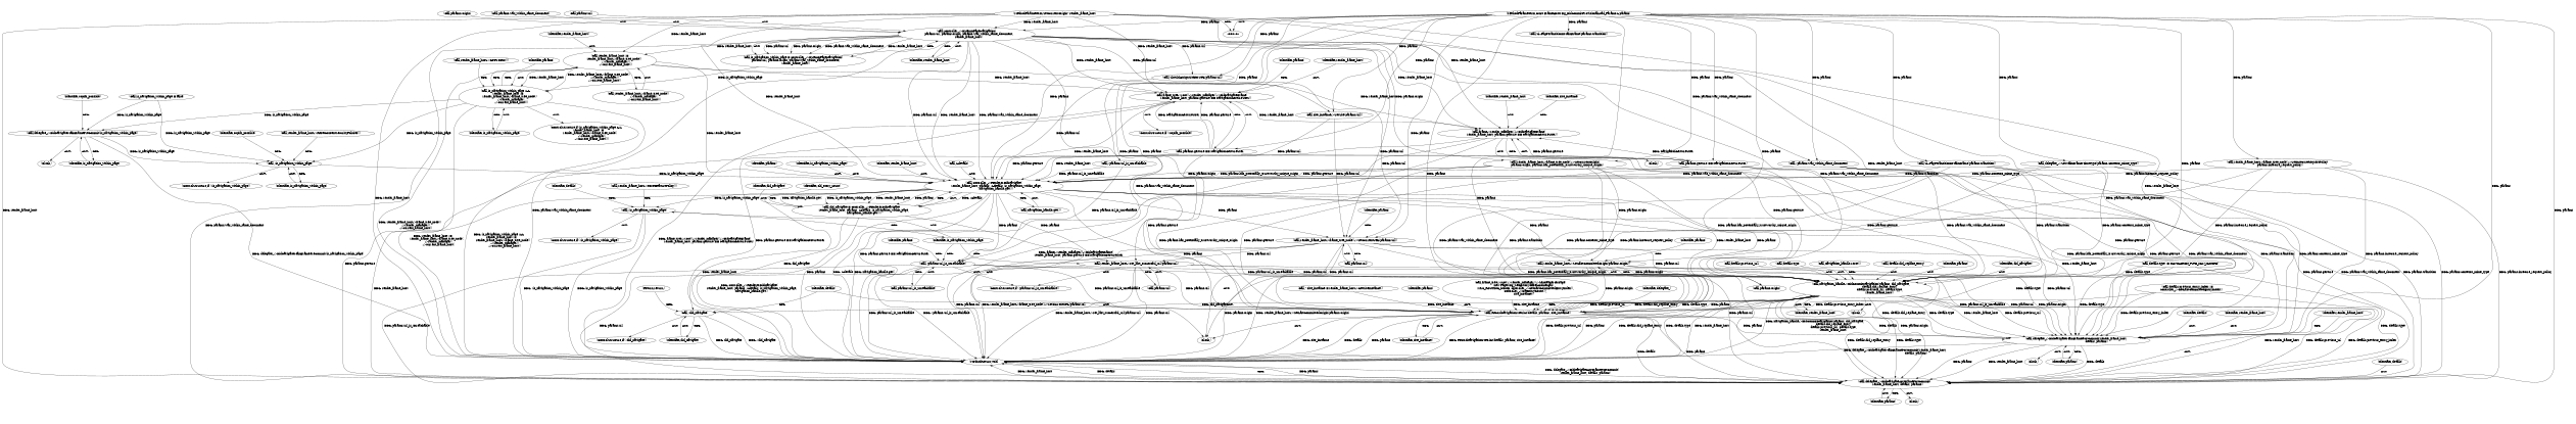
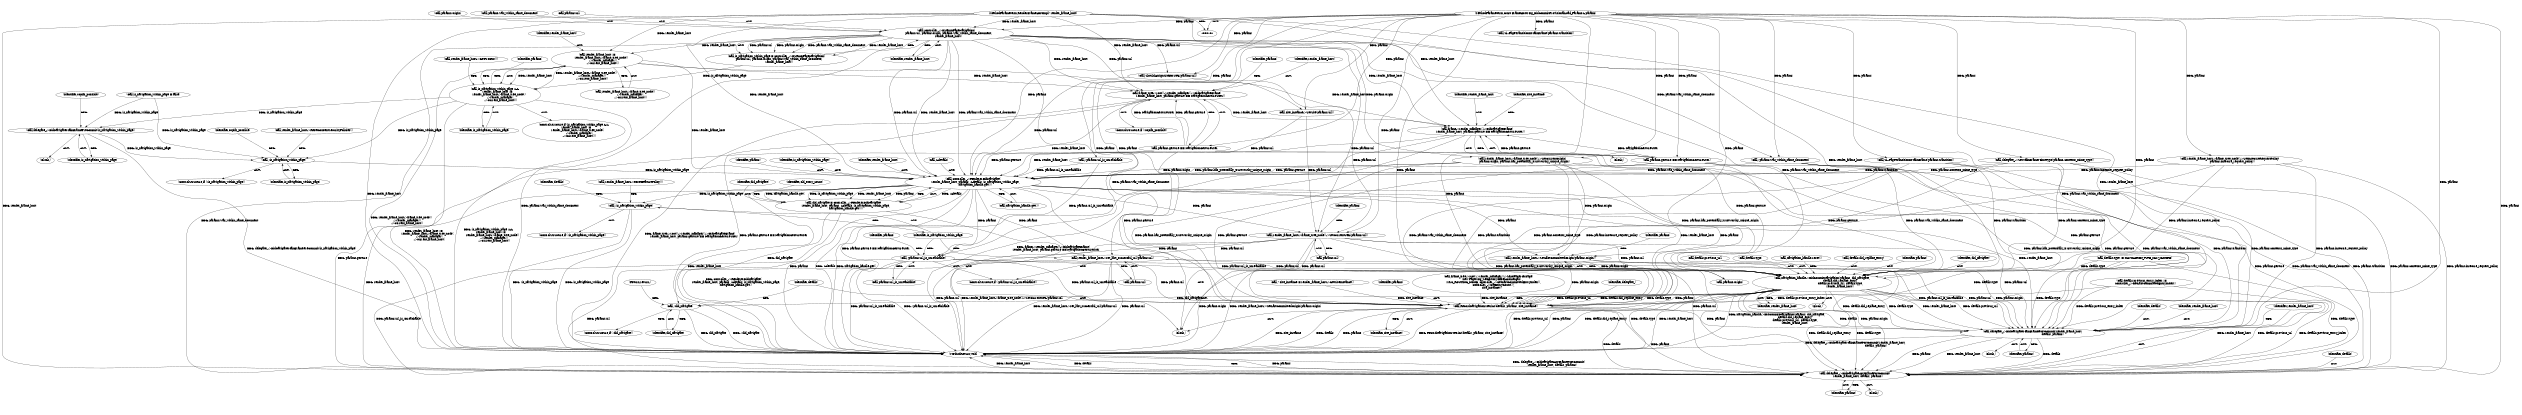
  digraph {
    n1 [label="(Call,render_frame_host !=\n          render_frame_host->frame_tree_node()\n              ->render_manager()\n              ->current_frame_host())"]
    n2 [label="(Call,is_navigation_within_page &&\n      render_frame_host !=\n          render_frame_host->frame_tree_node()\n              ->render_manager()\n              ->current_frame_host())"]
    n3 [label="(Call,controller_->RendererDidNavigate(\n      render_frame_host, params, &details, is_navigation_within_page,\n      navigation_handle.get()))"]
    n4 [label="(Call,frame_tree->root()->render_manager()->DidNavigateFrame(\n          render_frame_host, params.gesture == NavigationGestureUser))"]
    n5 [label="(Call,frame->render_manager()->DidNavigateFrame(\n        render_frame_host, params.gesture == NavigationGestureUser))"]
    n6 [label="(Call,render_frame_host->frame_tree_node()\n              ->render_manager()\n              ->current_frame_host())"]
    n7 [label="(MethodReturn,void)"]
    n8 [label="(Call,delegate_->DidNavigateMainFramePreCommit(is_navigation_within_page))"]
    n9 [label="(Call,!is_navigation_within_page)"]
    n10 [label="(ControlStructure,if (is_navigation_within_page &&\n      render_frame_host !=\n          render_frame_host->frame_tree_node()\n              ->render_manager()\n              ->current_frame_host()))"]
    n11 [label="(Identifier,is_navigation_within_page)"]
    n12 [label="(Call,render_frame_host->frame_tree_node()->SetCurrentURL(params.url))"]
    n13 [label="(Call,navigation_handle->DidCommitNavigation(params, did_navigate,\n                                           details.did_replace_entry,\n                                           details.previous_url, details.type,\n                                           render_frame_host))"]
    n14 [label="(Call,RecordNavigationMetrics(details, params, site_instance))"]
    n15 [label="(Call,delegate_->DidNavigateMainFramePostCommit(render_frame_host,\n                                                details, params))"]
    n16 [label="(Call,delegate_->DidNavigateAnyFramePostCommit(\n        render_frame_host, details, params))"]
    n17 [label="(Call,render_frame_host->set_last_successful_url(params.url))"]
    n18 [label="(Call,render_frame_host->SetLastCommittedOrigin(params.origin))"]
    n19 [label="(Call,!params.url_is_unreachable)"]
    n20 [label="(Call,did_navigate = controller_->RendererDidNavigate(\n      render_frame_host, params, &details, is_navigation_within_page,\n      navigation_handle.get()))"]
    n21 [label="(Call,!is_navigation_within_page)"]
    n22 [label="(Call,navigation_handle.get())"]
    n23 [label="(Call,params.gesture == NavigationGestureUser)"]
    n24 [label="(ControlStructure,if (!oopifs_possible))"]
    n25 [label="(Call,params.gesture == NavigationGestureUser)"]
    n26 [label="(Block,)"]
    n27 [label="(Call,controller_->IsURLInPageNavigation(\n      params.url, params.origin, params.was_within_same_document,\n      render_frame_host))"]
    n28 [label="(Identifier,render_frame_host)"]
    n29 [label="(Call,render_frame_host->frame_tree_node()->SetCurrentOrigin(\n      params.origin, params.has_potentially_trustworthy_unique_origin))"]
    n30 [label="(Call,is_navigation_within_page = controller_->IsURLInPageNavigation(\n      params.url, params.origin, params.was_within_same_document,\n      render_frame_host))"]
    n31 [label="(Call,ShouldAssignSiteForURL(params.url))"]
    n32 [label="(Call,site_instance->SetSite(params.url))"]
    n33 [label="(Call,!params.was_within_same_document)"]
    n34 [label="(Block,)"]
    n35 [label="(Call,params.url)"]
    n36 [label="(Call,!did_navigate)"]
    n37 [label="(Identifier,render_frame_host)"]
    n38 [label="(Block,)"]
    n39 [label="(Identifier,site_instance)"]
    n40 [label="(Block,)"]
    n41 [label="(Identifier,params)"]
    n42 [label="(Identifier,params)"]
    n43 [label="(Block,)"]
    n44 [label="(MethodParameterIn,const FrameHostMsg_DidCommitProvisionalLoad_Params& params)"]
    n45 [label="(Call,ui::PageTransitionIsMainFrame(params.transition))"]
    n46 [label="(Call,delegate_->SetMainFrameMimeType(params.contents_mime_type))"]
    n47 [label="(Call,!params.url_is_unreachable)"]
    n48 [label="(Call,render_frame_host->frame_tree_node()->SetInsecureRequestPolicy(\n      params.insecure_request_policy))"]
    n49 [label="(Call,ui::PageTransitionIsMainFrame(params.transition))"]
    1000101
    n51 [label="(Call,params.url)"]
    n52 [label="(ControlStructure,if (!params.url_is_unreachable))"]
    n53 [label="(Call,params.origin)"]
    n54 [label="(Call,params.url_is_unreachable)"]
-   n55 [label="(MethodParameterIn,SetCurrentOrigin* render_frame_host)"]
+   n55 [label="(MethodParameterIn,RenderFrameHostImpl* render_frame_host)"]
    n56 [label="(Block,)"]
    n57 [label="(Identifier,is_navigation_within_page)"]
    n58 [label="(Identifier,is_navigation_within_page)"]
    n59 [label="(ControlStructure,if (!is_navigation_within_page))"]
    n60 [label="(Identifier,is_navigation_within_page)"]
    n61 [label="(ControlStructure,if (!is_navigation_within_page))"]
    n62 [label="(Identifier,did_navigate)"]
    n63 [label="(ControlStructure,if (!did_navigate))"]
    n64 [label="(Identifier,params)"]
    n65 [label="(Call,frame_tree->root()->render_manager()->SendPageMessage(\n        new PageMsg_SetHistoryOffsetAndLength(\n            MSG_ROUTING_NONE, controller_->GetLastCommittedEntryIndex(),\n            controller_->GetEntryCount()),\n        site_instance))"]
    n66 [label="(Identifier,site_instance)"]
    n67 [label="(Identifier,details)"]
    n68 [label="(Call,render_frame_host->ResetContentSecurityPolicies())"]
    n69 [label="(Identifier,details)"]
    n70 [label="(Identifier,delegate_)"]
    n71 [label="(Call,details.previous_url)"]
    n72 [label="(Call,details.previous_entry_index !=\n          controller_->GetLastCommittedEntryIndex())"]
    n73 [label="(Identifier,render_frame_host)"]
    n74 [label="(Call,details.type)"]
    n75 [label="(Call,params.origin)"]
    n76 [label="(Call,render_frame_host->ResetFeaturePolicy())"]
    n77 [label="(Identifier,params)"]
    n78 [label="(Call,navigation_handle.reset())"]
    n79 [label="(Identifier,details)"]
    n80 [label="(Call,details.type != NAVIGATION_TYPE_NAV_IGNORE)"]
    n81 [label="(Return,return;)"]
    n82 [label="(Identifier,is_navigation_within_page)"]
    n83 [label="(Call,* site_instance = render_frame_host->GetSiteInstance())"]
    n84 [label="(Identifier,render_frame_host)"]
    n85 [label="(Call,details.did_replace_entry)"]
    n86 [label="(Identifier,oopifs_possible)"]
    n87 [label="(Identifier,did_navigate)"]
    n88 [label="(Identifier,params)"]
    n89 [label="(Identifier,oopifs_possible)"]
    n90 [label="(Identifier,old_entry_count)"]
    n91 [label="(Identifier,params)"]
    n92 [label="(Call,params.was_within_same_document)"]
    n93 [label="(Call,is_navigation_within_page = false)"]
    n94 [label="(Identifier,params)"]
    n95 [label="(Identifier,render_frame_host)"]
    n96 [label="(Identifier,did_navigate)"]
    n97 [label="(Identifier,render_frame_host)"]
    n98 [label="(Identifier,render_frame_host)"]
    n99 [label="(Identifier,details)"]
    n100 [label="(Call,render_frame_host->GetProcess())"]
    n101 [label="(Identifier,render_frame_host)"]
    n102 [label="(Call,params.url)"]
    n103 [label="(Call,&details)"]
    n104 [label="(Identifier,params)"]
    n105 [label="(Identifier,params)"]
    n106 [label="(Identifier,params)"]
    n1 -> n2 [label="AST: "]
    n1 -> n2 [label="DDG: render_frame_host"]
    n1 -> n2 [label="DDG: render_frame_host->frame_tree_node()\n              ->render_manager()\n              ->current_frame_host()"]
    n1 -> n3 [label="DDG: render_frame_host"]
    n1 -> n4 [label="DDG: render_frame_host"]
    n1 -> n5 [label="DDG: render_frame_host"]
    n1 -> n6 [label="CFG: "]
    n1 -> n7 [label="DDG: render_frame_host->frame_tree_node()\n              ->render_manager()\n              ->current_frame_host()"]
    n2 -> n1 [label="CFG: "]
    n2 -> n7 [label="DDG: is_navigation_within_page &&\n      render_frame_host !=\n          render_frame_host->frame_tree_node()\n              ->render_manager()\n              ->current_frame_host()"]
    n2 -> n7 [label="DDG: render_frame_host !=\n          render_frame_host->frame_tree_node()\n              ->render_manager()\n              ->current_frame_host()"]
    n2 -> n8 [label="DDG: is_navigation_within_page"]
    n2 -> n9 [label="DDG: is_navigation_within_page"]
    n2 -> n10 [label="AST: "]
    n2 -> n11 [label="CFG: "]
    n3 -> n7 [label="DDG: navigation_handle.get()"]
    n3 -> n7 [label="DDG: render_frame_host"]
    n3 -> n7 [label="DDG: params"]
    n3 -> n7 [label="DDG: &details"]
    n3 -> n12 [label="DDG: params"]
    n3 -> n13 [label="DDG: params"]
    n3 -> n13 [label="DDG: render_frame_host"]
    n3 -> n14 [label="DDG: params"]
    n3 -> n15 [label="DDG: render_frame_host"]
    n3 -> n16 [label="DDG: render_frame_host"]
    n3 -> n17 [label="DDG: params"]
    n3 -> n18 [label="DDG: params"]
    n3 -> n19 [label="DDG: params"]
    n3 -> n20 [label="AST: "]
    n3 -> n20 [label="DDG: &details"]
    n3 -> n20 [label="DDG: navigation_handle.get()"]
    n3 -> n20 [label="DDG: is_navigation_within_page"]
    n3 -> n20 [label="DDG: render_frame_host"]
    n3 -> n20 [label="DDG: params"]
    n3 -> n21 [label="DDG: is_navigation_within_page"]
    n3 -> n22 [label="CFG: "]
    n4 -> n3 [label="DDG: render_frame_host"]
    n4 -> n5 [label="DDG: render_frame_host"]
    n4 -> n7 [label="DDG: frame_tree->root()->render_manager()->DidNavigateFrame(\n          render_frame_host, params.gesture == NavigationGestureUser)"]
    n4 -> n7 [label="DDG: params.gesture == NavigationGestureUser"]
    n4 -> n23 [label="CFG: "]
    n4 -> n24 [label="AST: "]
    n5 -> n3 [label="DDG: render_frame_host"]
    n5 -> n7 [label="DDG: frame->render_manager()->DidNavigateFrame(\n        render_frame_host, params.gesture == NavigationGestureUser)"]
    n5 -> n7 [label="DDG: params.gesture == NavigationGestureUser"]
    n5 -> n25 [label="CFG: "]
    n5 -> n26 [label="AST: "]
    n6 -> n1 [label="AST: "]
    n7 -> n16 [label="CFG: "]
    n8 -> n7 [label="DDG: delegate_->DidNavigateMainFramePreCommit(is_navigation_within_page)"]
    n8 -> n9 [label="DDG: is_navigation_within_page"]
    n8 -> n56 [label="AST: "]
    n8 -> n57 [label="CFG: "]
    n9 -> n3 [label="DDG: is_navigation_within_page"]
    n9 -> n58 [label="CFG: "]
    n9 -> n59 [label="AST: "]
    n11 -> n2 [label="AST: "]
    n12 -> n7 [label="DDG: render_frame_host->frame_tree_node()->SetCurrentURL(params.url)"]
    n12 -> n7 [label="DDG: params.url"]
    n12 -> n13 [label="DDG: params.url"]
    n12 -> n14 [label="DDG: params.url"]
    n12 -> n15 [label="DDG: params.url"]
    n12 -> n16 [label="DDG: params.url"]
    n12 -> n17 [label="DDG: params.url"]
    n12 -> n34 [label="AST: "]
    n12 -> n35 [label="CFG: "]
    n13 -> n7 [label="DDG: details.previous_url"]
    n13 -> n7 [label="DDG: navigation_handle->DidCommitNavigation(params, did_navigate,\n                                           details.did_replace_entry,\n                                           details.previous_url, details.type,\n                                           render_frame_host)"]
    n13 -> n7 [label="DDG: params"]
    n13 -> n7 [label="DDG: details.did_replace_entry"]
    n13 -> n7 [label="DDG: details.type"]
    n13 -> n7 [label="DDG: render_frame_host"]
    n13 -> n14 [label="DDG: details.previous_url"]
    n13 -> n14 [label="DDG: details.did_replace_entry"]
    n13 -> n14 [label="DDG: details.type"]
    n13 -> n14 [label="DDG: params"]
    n13 -> n15 [label="DDG: render_frame_host"]
    n13 -> n15 [label="DDG: details.previous_url"]
    n13 -> n15 [label="DDG: details.did_replace_entry"]
    n13 -> n15 [label="DDG: details.type"]
    n13 -> n16 [label="DDG: render_frame_host"]
    n13 -> n16 [label="DDG: details.previous_url"]
    n13 -> n16 [label="DDG: details.did_replace_entry"]
    n13 -> n16 [label="DDG: details.type"]
    n13 -> n36 [label="DDG: did_navigate"]
    n13 -> n37 [label="CFG: "]
    n13 -> n38 [label="AST: "]
    n14 -> n7 [label="DDG: site_instance"]
    n14 -> n7 [label="DDG: details"]
    n14 -> n7 [label="DDG: params"]
    n14 -> n7 [label="DDG: RecordNavigationMetrics(details, params, site_instance)"]
    n14 -> n15 [label="DDG: details"]
    n14 -> n15 [label="DDG: params"]
    n14 -> n16 [label="DDG: details"]
    n14 -> n16 [label="DDG: params"]
    n14 -> n34 [label="AST: "]
    n14 -> n39 [label="CFG: "]
    n15 -> n7 [label="DDG: delegate_->DidNavigateMainFramePostCommit(render_frame_host,\n                                                details, params)"]
    n15 -> n16 [label="DDG: render_frame_host"]
    n15 -> n16 [label="DDG: details"]
    n15 -> n16 [label="DDG: params"]
    n15 -> n40 [label="AST: "]
    n15 -> n41 [label="CFG: "]
    n16 -> n7 [label="DDG: params"]
    n16 -> n7 [label="DDG: delegate_->DidNavigateAnyFramePostCommit(\n        render_frame_host, details, params)"]
    n16 -> n7 [label="DDG: render_frame_host"]
    n16 -> n7 [label="DDG: details"]
    n16 -> n42 [label="CFG: "]
    n16 -> n43 [label="AST: "]
    n17 -> n7 [label="DDG: params.url"]
    n17 -> n7 [label="DDG: render_frame_host->set_last_successful_url(params.url)"]
    n17 -> n13 [label="DDG: params.url"]
    n17 -> n14 [label="DDG: params.url"]
    n17 -> n15 [label="DDG: params.url"]
    n17 -> n16 [label="DDG: params.url"]
    n17 -> n51 [label="CFG: "]
    n17 -> n52 [label="AST: "]
    n18 -> n7 [label="DDG: render_frame_host->SetLastCommittedOrigin(params.origin)"]
    n18 -> n7 [label="DDG: params.origin"]
    n18 -> n13 [label="DDG: params.origin"]
    n18 -> n14 [label="DDG: params.origin"]
    n18 -> n15 [label="DDG: params.origin"]
    n18 -> n16 [label="DDG: params.origin"]
    n18 -> n34 [label="AST: "]
    n18 -> n53 [label="CFG: "]
    n19 -> n7 [label="DDG: !params.url_is_unreachable"]
    n19 -> n7 [label="DDG: params.url_is_unreachable"]
    n19 -> n13 [label="DDG: params.url_is_unreachable"]
    n19 -> n14 [label="DDG: params.url_is_unreachable"]
    n19 -> n15 [label="DDG: params.url_is_unreachable"]
    n19 -> n16 [label="DDG: params.url_is_unreachable"]
    n19 -> n52 [label="AST: "]
    n19 -> n54 [label="CFG: "]
    n20 -> n3 [label="CFG: "]
    n20 -> n7 [label="DDG: controller_->RendererDidNavigate(\n      render_frame_host, params, &details, is_navigation_within_page,\n      navigation_handle.get())"]
    n20 -> n34 [label="AST: "]
    n20 -> n36 [label="DDG: did_navigate"]
    n21 -> n7 [label="DDG: is_navigation_within_page"]
    n21 -> n7 [label="DDG: !is_navigation_within_page"]
    n21 -> n60 [label="CFG: "]
    n21 -> n61 [label="AST: "]
    n22 -> n3 [label="AST: "]
    n23 -> n3 [label="DDG: params.gesture"]
    n23 -> n4 [label="AST: "]
    n23 -> n4 [label="DDG: params.gesture"]
    n23 -> n4 [label="DDG: NavigationGestureUser"]
    n23 -> n13 [label="DDG: params.gesture"]
    n23 -> n14 [label="DDG: params.gesture"]
    n23 -> n15 [label="DDG: params.gesture"]
    n23 -> n16 [label="DDG: params.gesture"]
    n25 -> n3 [label="DDG: params.gesture"]
    n25 -> n5 [label="AST: "]
    n25 -> n5 [label="DDG: params.gesture"]
    n25 -> n5 [label="DDG: NavigationGestureUser"]
    n25 -> n13 [label="DDG: params.gesture"]
    n25 -> n14 [label="DDG: params.gesture"]
    n25 -> n15 [label="DDG: params.gesture"]
    n25 -> n16 [label="DDG: params.gesture"]
    n27 -> n1 [label="DDG: render_frame_host"]
    n27 -> n3 [label="DDG: render_frame_host"]
    n27 -> n3 [label="DDG: params.url"]
    n27 -> n3 [label="DDG: params.was_within_same_document"]
    n27 -> n4 [label="DDG: render_frame_host"]
    n27 -> n5 [label="DDG: render_frame_host"]
    n27 -> n7 [label="DDG: params.was_within_same_document"]
    n27 -> n12 [label="DDG: params.url"]
    n27 -> n13 [label="DDG: params.was_within_same_document"]
    n27 -> n14 [label="DDG: params.was_within_same_document"]
    n27 -> n15 [label="DDG: params.was_within_same_document"]
    n27 -> n16 [label="DDG: params.was_within_same_document"]
    n27 -> n28 [label="CFG: "]
    n27 -> n29 [label="DDG: params.origin"]
    n27 -> n30 [label="AST: "]
    n27 -> n30 [label="DDG: params.url"]
    n27 -> n30 [label="DDG: params.origin"]
    n27 -> n30 [label="DDG: params.was_within_same_document"]
    n27 -> n30 [label="DDG: render_frame_host"]
    n27 -> n31 [label="DDG: params.url"]
    n27 -> n32 [label="DDG: params.url"]
    n27 -> n33 [label="DDG: params.was_within_same_document"]
    n28 -> n27 [label="AST: "]
    n29 -> n3 [label="DDG: params.origin"]
    n29 -> n3 [label="DDG: params.has_potentially_trustworthy_unique_origin"]
    n29 -> n13 [label="DDG: params.has_potentially_trustworthy_unique_origin"]
    n29 -> n14 [label="DDG: params.has_potentially_trustworthy_unique_origin"]
    n29 -> n15 [label="DDG: params.has_potentially_trustworthy_unique_origin"]
    n29 -> n16 [label="DDG: params.has_potentially_trustworthy_unique_origin"]
    n29 -> n18 [label="DDG: params.origin"]
    n30 -> n2 [label="DDG: is_navigation_within_page"]
    n30 -> n27 [label="CFG: "]
    n31 -> n3 [label="DDG: params.url"]
    n31 -> n12 [label="DDG: params.url"]
    n32 -> n3 [label="DDG: params.url"]
    n32 -> n12 [label="DDG: params.url"]
    n33 -> n3 [label="DDG: params.was_within_same_document"]
    n33 -> n13 [label="DDG: params.was_within_same_document"]
    n33 -> n14 [label="DDG: params.was_within_same_document"]
    n33 -> n15 [label="DDG: params.was_within_same_document"]
    n33 -> n16 [label="DDG: params.was_within_same_document"]
    n35 -> n12 [label="AST: "]
    n36 -> n7 [label="DDG: did_navigate"]
    n36 -> n7 [label="DDG: !did_navigate"]
    n36 -> n62 [label="CFG: "]
-   n36 -> n63 [label="AST: "]
+   n36 -> n63 [label="CFG: "]
    n37 -> n13 [label="AST: "]
    n39 -> n14 [label="AST: "]
    n41 -> n15 [label="AST: "]
    n42 -> n16 [label="AST: "]
    n44 -> n3 [label="DDG: params"]
    n44 -> n7 [label="DDG: params"]
    n44 -> n12 [label="DDG: params"]
    n44 -> n13 [label="DDG: params"]
    n44 -> n14 [label="DDG: params"]
    n44 -> n15 [label="DDG: params"]
    n44 -> n16 [label="DDG: params"]
    n44 -> n17 [label="DDG: params"]
    n44 -> n18 [label="DDG: params"]
    n44 -> n19 [label="DDG: params"]
    n44 -> n23 [label="DDG: params"]
    n44 -> n25 [label="DDG: params"]
    n44 -> n27 [label="DDG: params"]
    n44 -> n29 [label="DDG: params"]
    n44 -> n31 [label="DDG: params"]
    n44 -> n32 [label="DDG: params"]
    n44 -> n33 [label="DDG: params"]
    n44 -> n45 [label="DDG: params"]
    n44 -> n46 [label="DDG: params"]
    n44 -> n47 [label="DDG: params"]
    n44 -> n48 [label="DDG: params"]
    n44 -> n49 [label="DDG: params"]
    n44 -> 1000101 [label="AST: "]
    n45 -> n3 [label="DDG: params.transition"]
    n45 -> n13 [label="DDG: params.transition"]
    n45 -> n14 [label="DDG: params.transition"]
    n45 -> n15 [label="DDG: params.transition"]
    n45 -> n16 [label="DDG: params.transition"]
    n46 -> n3 [label="DDG: params.contents_mime_type"]
    n46 -> n13 [label="DDG: params.contents_mime_type"]
    n46 -> n14 [label="DDG: params.contents_mime_type"]
    n46 -> n15 [label="DDG: params.contents_mime_type"]
    n46 -> n16 [label="DDG: params.contents_mime_type"]
    n47 -> n3 [label="DDG: params.url_is_unreachable"]
    n47 -> n19 [label="DDG: params.url_is_unreachable"]
    n48 -> n3 [label="DDG: params.insecure_request_policy"]
    n48 -> n13 [label="DDG: params.insecure_request_policy"]
    n48 -> n14 [label="DDG: params.insecure_request_policy"]
    n48 -> n15 [label="DDG: params.insecure_request_policy"]
    n48 -> n16 [label="DDG: params.insecure_request_policy"]
    n51 -> n17 [label="AST: "]
    n53 -> n18 [label="AST: "]
    n54 -> n19 [label="AST: "]
    n55 -> n1 [label="DDG: render_frame_host"]
    n55 -> n3 [label="DDG: render_frame_host"]
    n55 -> n4 [label="DDG: render_frame_host"]
    n55 -> n5 [label="DDG: render_frame_host"]
    n55 -> n7 [label="DDG: render_frame_host"]
    n55 -> n13 [label="DDG: render_frame_host"]
    n55 -> n15 [label="DDG: render_frame_host"]
    n55 -> n16 [label="DDG: render_frame_host"]
    n55 -> n27 [label="DDG: render_frame_host"]
    n55 -> 1000101 [label="CFG: "]
    n57 -> n8 [label="AST: "]
    n58 -> n9 [label="AST: "]
    n60 -> n17 [label="CFG: "]
    n60 -> n19 [label="CFG: "]
    n60 -> n21 [label="AST: "]
    n62 -> n36 [label="AST: "]
    n64 -> n19 [label="CFG: "]
    n65 -> n14 [label="DDG: site_instance"]
    n66 -> n5 [label="CFG: "]
    n67 -> n21 [label="CFG: "]
    n68 -> n9 [label="CFG: "]
    n69 -> n16 [label="AST: "]
    n70 -> n14 [label="CFG: "]
    n71 -> n13 [label="AST: "]
    n72 -> n14 [label="DDG: details.previous_entry_index"]
    n72 -> n15 [label="DDG: details.previous_entry_index"]
    n72 -> n16 [label="DDG: details.previous_entry_index"]
    n73 -> n1 [label="AST: "]
    n74 -> n13 [label="AST: "]
    n75 -> n27 [label="AST: "]
    n76 -> n21 [label="CFG: "]
    n77 -> n3 [label="AST: "]
    n78 -> n13 [label="CFG: "]
    n79 -> n14 [label="AST: "]
    n79 -> n36 [label="CFG: "]
    n80 -> n13 [label="DDG: details.type"]
    n80 -> n14 [label="DDG: details.type"]
    n80 -> n15 [label="DDG: details.type"]
    n80 -> n16 [label="DDG: details.type"]
    n81 -> n36 [label="CFG: "]
    n82 -> n3 [label="AST: "]
    n83 -> n14 [label="DDG: site_instance"]
    n84 -> n4 [label="AST: "]
    n85 -> n13 [label="AST: "]
    n86 -> n8 [label="CFG: "]
    n87 -> n20 [label="AST: "]
    n88 -> n13 [label="AST: "]
    n89 -> n9 [label="CFG: "]
    n90 -> n20 [label="CFG: "]
    n91 -> n2 [label="CFG: "]
    n92 -> n27 [label="AST: "]
    n93 -> n8 [label="DDG: is_navigation_within_page"]
    n93 -> n9 [label="DDG: is_navigation_within_page"]
    n94 -> n12 [label="CFG: "]
    n95 -> n15 [label="CFG: "]
    n95 -> n16 [label="AST: "]
    n96 -> n13 [label="AST: "]
    n97 -> n3 [label="AST: "]
    n98 -> n5 [label="AST: "]
    n99 -> n15 [label="AST: "]
    n100 -> n2 [label="CFG: "]
    n101 -> n15 [label="AST: "]
    n102 -> n27 [label="AST: "]
    n103 -> n3 [label="AST: "]
    n104 -> n4 [label="CFG: "]
    n105 -> n14 [label="AST: "]
    n106 -> n18 [label="CFG: "]
  }
